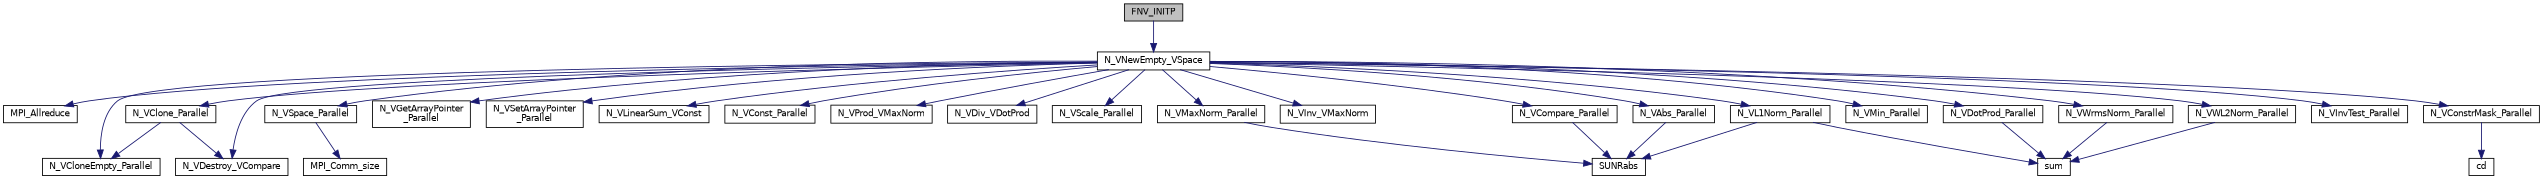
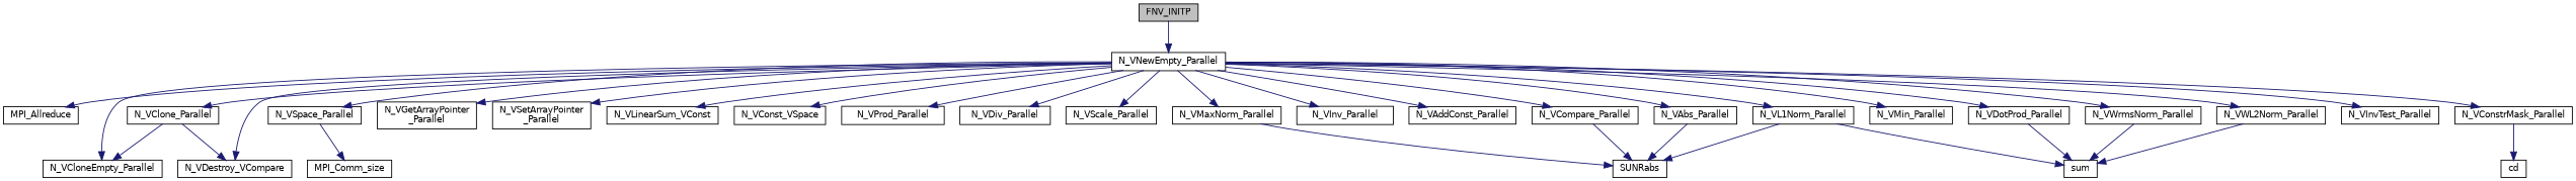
  digraph {
    rankdir=TB
    node [color=black fillcolor=white fontname=Helvetica fontsize=10 shape=record style=filled]
    edge [color=midnightblue fontname=Helvetica fontsize=10 labelfontname=Helvetica labelfontsize=10 style=solid]
    n1 [fillcolor=grey75 fontcolor=black height=0.2 label=FNV_INITP width=0.4]
-   n2 [height=0.2 label=N_VNewEmpty_VSpace width=0.4]
+   n2 [height=0.2 label=N_VNewEmpty_Parallel width=0.4]
    n3 [height=0.2 label=MPI_Allreduce width=0.4]
    n4 [height=0.2 label=N_VClone_Parallel width=0.4]
    n5 [height=0.2 label=N_VCloneEmpty_Parallel width=0.4]
    n6 [height=0.2 label=N_VDestroy_VCompare width=0.4]
    n7 [height=0.2 label=N_VSpace_Parallel width=0.4]
    n8 [height=0.2 label="N_VGetArrayPointer\l_Parallel" width=0.4]
    n9 [height=0.2 label="N_VSetArrayPointer\l_Parallel" width=0.4]
    n10 [height=0.2 label=N_VLinearSum_VConst width=0.4]
-   n11 [height=0.2 label=N_VConst_Parallel width=0.4]
-   n12 [height=0.2 label=N_VProd_VMaxNorm width=0.4]
-   n13 [height=0.2 label=N_VDiv_VDotProd width=0.4]
+   n11 [height=0.2 label=N_VConst_VSpace width=0.4]
+   n12 [height=0.2 label=N_VProd_Parallel width=0.4]
+   n13 [height=0.2 label=N_VDiv_Parallel width=0.4]
    n14 [height=0.2 label=N_VScale_Parallel width=0.4]
    n15 [height=0.2 label=N_VAbs_Parallel width=0.4]
-   n16 [height=0.2 label=N_VInv_VMaxNorm width=0.4]
+   n16 [height=0.2 label=N_VInv_Parallel width=0.4]
+   n17 [height=0.2 label=N_VAddConst_Parallel width=0.4]
    n18 [height=0.2 label=N_VDotProd_Parallel width=0.4]
    n19 [height=0.2 label=N_VMaxNorm_Parallel width=0.4]
    n20 [height=0.2 label=N_VWrmsNorm_Parallel width=0.4]
    n21 [height=0.2 label=N_VMin_Parallel width=0.4]
    n22 [height=0.2 label=N_VWL2Norm_Parallel width=0.4]
    n23 [height=0.2 label=N_VL1Norm_Parallel width=0.4]
    n24 [height=0.2 label=N_VCompare_Parallel width=0.4]
    n25 [height=0.2 label=N_VInvTest_Parallel width=0.4]
    n26 [height=0.2 label=N_VConstrMask_Parallel width=0.4]
    n27 [height=0.2 label=MPI_Comm_size width=0.4]
    n28 [height=0.2 label=SUNRabs width=0.4]
    n29 [height=0.2 label=sum width=0.4]
    n30 [height=0.2 label=cd width=0.4]
    n1 -> n2
    n2 -> n3
    n2 -> n4
    n2 -> n5
    n2 -> n6
    n2 -> n7
    n2 -> n8
    n2 -> n9
    n2 -> n10
    n2 -> n11
    n2 -> n12
    n2 -> n13
    n2 -> n14
    n2 -> n15
    n2 -> n16
+   n2 -> n17
    n2 -> n18
    n2 -> n19
    n2 -> n20
    n2 -> n21
    n2 -> n22
    n2 -> n23
    n2 -> n24
    n2 -> n25
    n2 -> n26
    n4 -> n5
    n4 -> n6
    n7 -> n27
    n15 -> n28
    n18 -> n29
    n19 -> n28
    n20 -> n29
    n22 -> n29
    n23 -> n28
    n23 -> n29
    n24 -> n28
    n26 -> n30
  }
